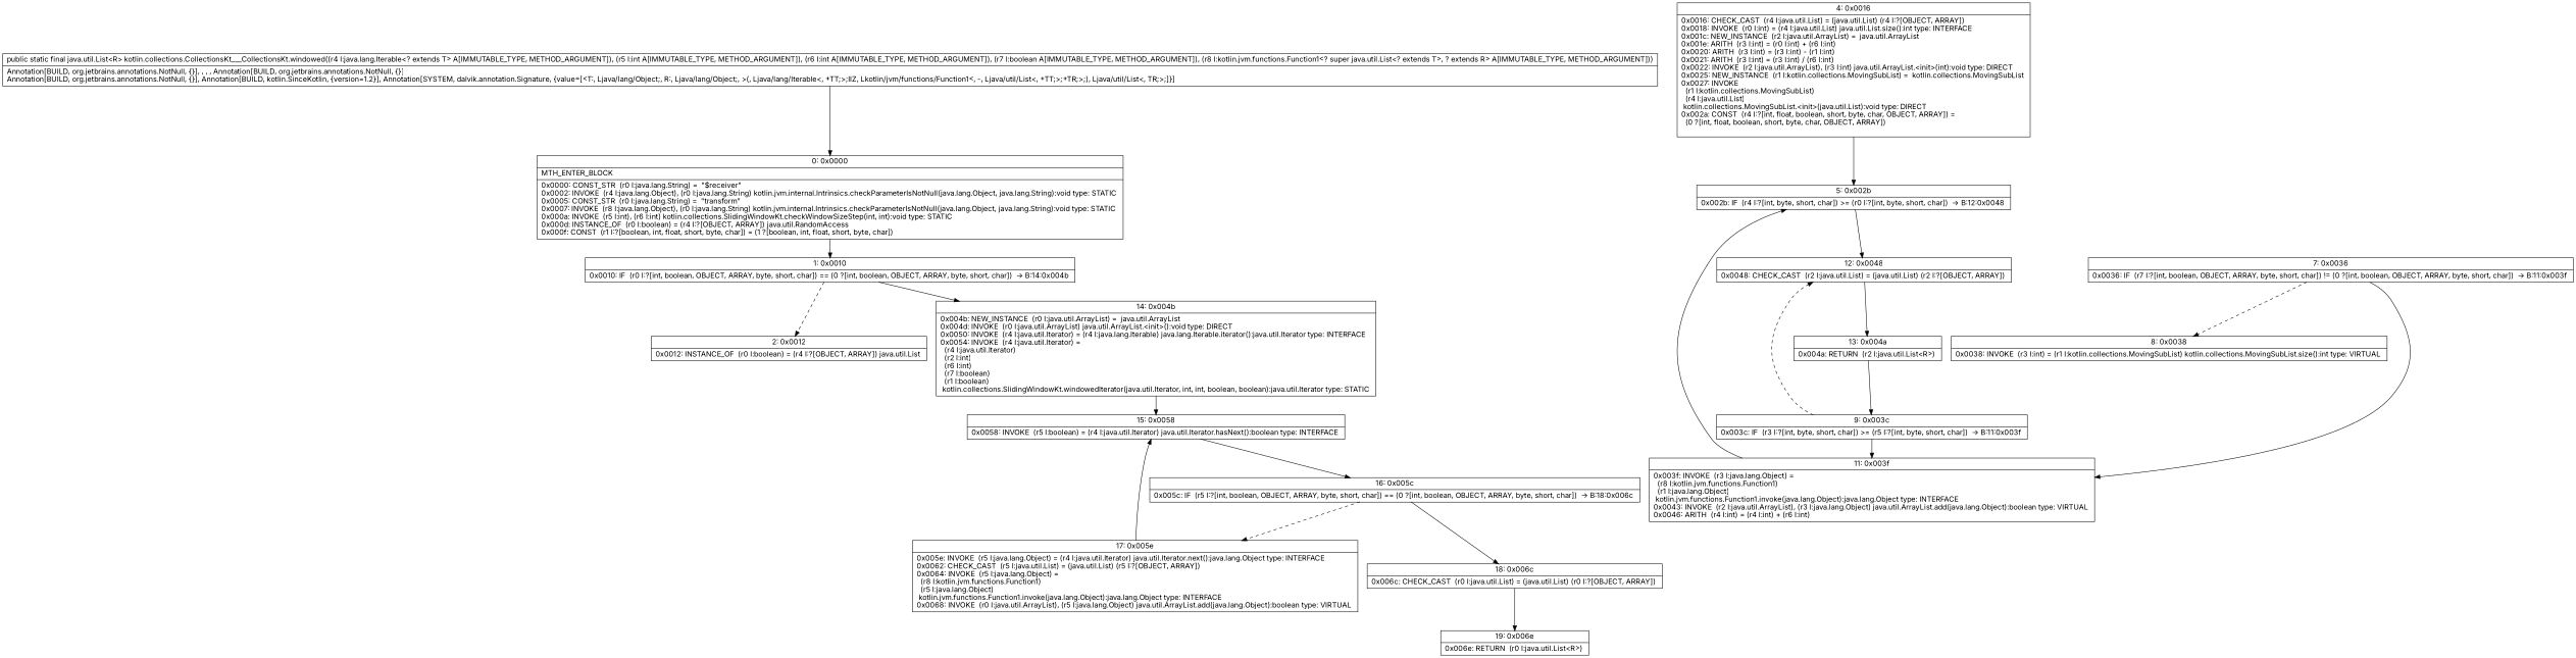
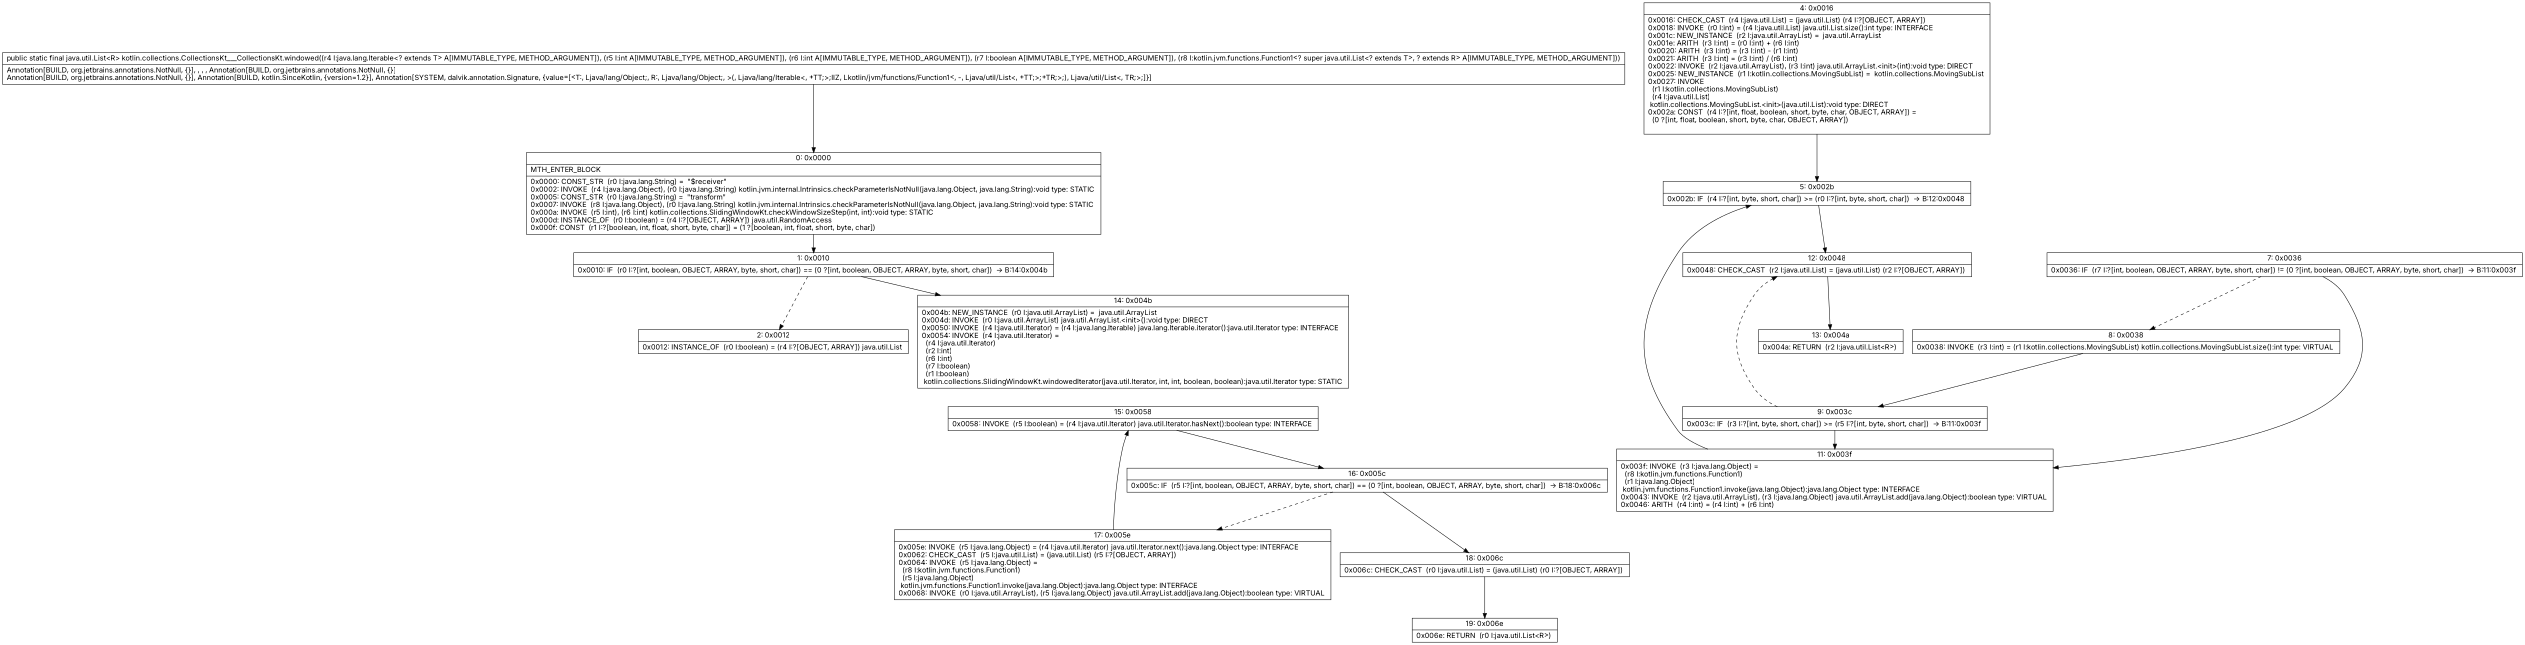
  digraph {
    fontname=Inter
    node [fontname=Inter shape=record]
    edge [fontname=Inter]
    n1 [label="{0\:\ 0x0000|MTH_ENTER_BLOCK\l|0x0000: CONST_STR  (r0 I:java.lang.String) =  \"$receiver\" \l0x0002: INVOKE  (r4 I:java.lang.Object), (r0 I:java.lang.String) kotlin.jvm.internal.Intrinsics.checkParameterIsNotNull(java.lang.Object, java.lang.String):void type: STATIC \l0x0005: CONST_STR  (r0 I:java.lang.String) =  \"transform\" \l0x0007: INVOKE  (r8 I:java.lang.Object), (r0 I:java.lang.String) kotlin.jvm.internal.Intrinsics.checkParameterIsNotNull(java.lang.Object, java.lang.String):void type: STATIC \l0x000a: INVOKE  (r5 I:int), (r6 I:int) kotlin.collections.SlidingWindowKt.checkWindowSizeStep(int, int):void type: STATIC \l0x000d: INSTANCE_OF  (r0 I:boolean) = (r4 I:?[OBJECT, ARRAY]) java.util.RandomAccess \l0x000f: CONST  (r1 I:?[boolean, int, float, short, byte, char]) = (1 ?[boolean, int, float, short, byte, char]) \l}"]
    n2 [label="{1\:\ 0x0010|0x0010: IF  (r0 I:?[int, boolean, OBJECT, ARRAY, byte, short, char]) == (0 ?[int, boolean, OBJECT, ARRAY, byte, short, char])  \-\> B:14:0x004b \l}"]
    n3 [label="{2\:\ 0x0012|0x0012: INSTANCE_OF  (r0 I:boolean) = (r4 I:?[OBJECT, ARRAY]) java.util.List \l}"]
    n4 [label="{14\:\ 0x004b|0x004b: NEW_INSTANCE  (r0 I:java.util.ArrayList) =  java.util.ArrayList \l0x004d: INVOKE  (r0 I:java.util.ArrayList) java.util.ArrayList.\<init\>():void type: DIRECT \l0x0050: INVOKE  (r4 I:java.util.Iterator) = (r4 I:java.lang.Iterable) java.lang.Iterable.iterator():java.util.Iterator type: INTERFACE \l0x0054: INVOKE  (r4 I:java.util.Iterator) = \l  (r4 I:java.util.Iterator)\l  (r2 I:int)\l  (r6 I:int)\l  (r7 I:boolean)\l  (r1 I:boolean)\l kotlin.collections.SlidingWindowKt.windowedIterator(java.util.Iterator, int, int, boolean, boolean):java.util.Iterator type: STATIC \l}"]
    n5 [label="{15\:\ 0x0058|0x0058: INVOKE  (r5 I:boolean) = (r4 I:java.util.Iterator) java.util.Iterator.hasNext():boolean type: INTERFACE \l}"]
    n6 [label="{4\:\ 0x0016|0x0016: CHECK_CAST  (r4 I:java.util.List) = (java.util.List) (r4 I:?[OBJECT, ARRAY]) \l0x0018: INVOKE  (r0 I:int) = (r4 I:java.util.List) java.util.List.size():int type: INTERFACE \l0x001c: NEW_INSTANCE  (r2 I:java.util.ArrayList) =  java.util.ArrayList \l0x001e: ARITH  (r3 I:int) = (r0 I:int) + (r6 I:int) \l0x0020: ARITH  (r3 I:int) = (r3 I:int) \- (r1 I:int) \l0x0021: ARITH  (r3 I:int) = (r3 I:int) \/ (r6 I:int) \l0x0022: INVOKE  (r2 I:java.util.ArrayList), (r3 I:int) java.util.ArrayList.\<init\>(int):void type: DIRECT \l0x0025: NEW_INSTANCE  (r1 I:kotlin.collections.MovingSubList) =  kotlin.collections.MovingSubList \l0x0027: INVOKE  \l  (r1 I:kotlin.collections.MovingSubList)\l  (r4 I:java.util.List)\l kotlin.collections.MovingSubList.\<init\>(java.util.List):void type: DIRECT \l0x002a: CONST  (r4 I:?[int, float, boolean, short, byte, char, OBJECT, ARRAY]) = \l  (0 ?[int, float, boolean, short, byte, char, OBJECT, ARRAY])\l \l}"]
    n7 [label="{5\:\ 0x002b|0x002b: IF  (r4 I:?[int, byte, short, char]) \>= (r0 I:?[int, byte, short, char])  \-\> B:12:0x0048 \l}"]
    n8 [label="{12\:\ 0x0048|0x0048: CHECK_CAST  (r2 I:java.util.List) = (java.util.List) (r2 I:?[OBJECT, ARRAY]) \l}"]
    n9 [label="{13\:\ 0x004a|0x004a: RETURN  (r2 I:java.util.List\<R\>) \l}"]
    n10 [label="{7\:\ 0x0036|0x0036: IF  (r7 I:?[int, boolean, OBJECT, ARRAY, byte, short, char]) != (0 ?[int, boolean, OBJECT, ARRAY, byte, short, char])  \-\> B:11:0x003f \l}"]
    n11 [label="{8\:\ 0x0038|0x0038: INVOKE  (r3 I:int) = (r1 I:kotlin.collections.MovingSubList) kotlin.collections.MovingSubList.size():int type: VIRTUAL \l}"]
    n12 [label="{11\:\ 0x003f|0x003f: INVOKE  (r3 I:java.lang.Object) = \l  (r8 I:kotlin.jvm.functions.Function1)\l  (r1 I:java.lang.Object)\l kotlin.jvm.functions.Function1.invoke(java.lang.Object):java.lang.Object type: INTERFACE \l0x0043: INVOKE  (r2 I:java.util.ArrayList), (r3 I:java.lang.Object) java.util.ArrayList.add(java.lang.Object):boolean type: VIRTUAL \l0x0046: ARITH  (r4 I:int) = (r4 I:int) + (r6 I:int) \l}"]
    n13 [label="{9\:\ 0x003c|0x003c: IF  (r3 I:?[int, byte, short, char]) \>= (r5 I:?[int, byte, short, char])  \-\> B:11:0x003f \l}"]
    n14 [label="{16\:\ 0x005c|0x005c: IF  (r5 I:?[int, boolean, OBJECT, ARRAY, byte, short, char]) == (0 ?[int, boolean, OBJECT, ARRAY, byte, short, char])  \-\> B:18:0x006c \l}"]
    n15 [label="{17\:\ 0x005e|0x005e: INVOKE  (r5 I:java.lang.Object) = (r4 I:java.util.Iterator) java.util.Iterator.next():java.lang.Object type: INTERFACE \l0x0062: CHECK_CAST  (r5 I:java.util.List) = (java.util.List) (r5 I:?[OBJECT, ARRAY]) \l0x0064: INVOKE  (r5 I:java.lang.Object) = \l  (r8 I:kotlin.jvm.functions.Function1)\l  (r5 I:java.lang.Object)\l kotlin.jvm.functions.Function1.invoke(java.lang.Object):java.lang.Object type: INTERFACE \l0x0068: INVOKE  (r0 I:java.util.ArrayList), (r5 I:java.lang.Object) java.util.ArrayList.add(java.lang.Object):boolean type: VIRTUAL \l}"]
    n16 [label="{18\:\ 0x006c|0x006c: CHECK_CAST  (r0 I:java.util.List) = (java.util.List) (r0 I:?[OBJECT, ARRAY]) \l}"]
    n17 [label="{19\:\ 0x006e|0x006e: RETURN  (r0 I:java.util.List\<R\>) \l}"]
    n18 [label="{public static final java.util.List\<R\> kotlin.collections.CollectionsKt___CollectionsKt.windowed((r4 I:java.lang.Iterable\<? extends T\> A[IMMUTABLE_TYPE, METHOD_ARGUMENT]), (r5 I:int A[IMMUTABLE_TYPE, METHOD_ARGUMENT]), (r6 I:int A[IMMUTABLE_TYPE, METHOD_ARGUMENT]), (r7 I:boolean A[IMMUTABLE_TYPE, METHOD_ARGUMENT]), (r8 I:kotlin.jvm.functions.Function1\<? super java.util.List\<? extends T\>, ? extends R\> A[IMMUTABLE_TYPE, METHOD_ARGUMENT]))  | Annotation[BUILD, org.jetbrains.annotations.NotNull, \{\}], , , , Annotation[BUILD, org.jetbrains.annotations.NotNull, \{\}]\lAnnotation[BUILD, org.jetbrains.annotations.NotNull, \{\}], Annotation[BUILD, kotlin.SinceKotlin, \{version=1.2\}], Annotation[SYSTEM, dalvik.annotation.Signature, \{value=[\<T:, Ljava\/lang\/Object;, R:, Ljava\/lang\/Object;, \>(, Ljava\/lang\/Iterable\<, +TT;\>;IIZ, Lkotlin\/jvm\/functions\/Function1\<, \-, Ljava\/util\/List\<, +TT;\>;+TR;\>;), Ljava\/util\/List\<, TR;\>;]\}]\l}"]
    n1 -> n2
    n2 -> n3 [style=dashed]
    n2 -> n4
-   n4 -> n5
    n5 -> n14
    n6 -> n7
    n7 -> n8
    n8 -> n9
    n10 -> n11 [style=dashed]
    n10 -> n12
-   n9 -> n13
+   n11 -> n13
    n12 -> n7
    n13 -> n8 [style=dashed]
    n13 -> n12
    n14 -> n15 [style=dashed]
    n14 -> n16
    n15 -> n5
    n16 -> n17
    n18 -> n1
  }
